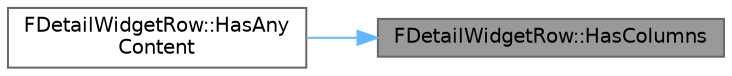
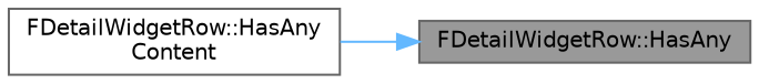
  digraph {
    rankdir=RL
    node [fontname=Helvetica fontsize=10 shape=box style=filled]
-   n1 [color=gray40 fillcolor=grey60 fontcolor=black height=0.2 label="FDetailWidgetRow::HasColumns" width=0.4]
+   n1 [color=gray40 fillcolor=grey60 fontcolor=black height=0.2 label="FDetailWidgetRow::HasAny" width=0.4]
    n2 [color=grey40 fillcolor=white height=0.2 label="FDetailWidgetRow::HasAny\lContent" width=0.4]
    n1 -> n2 [color=steelblue1 dir=back fontname=Helvetica fontsize=10 labelfontname=Helvetica labelfontsize=10 style=solid]
  }
